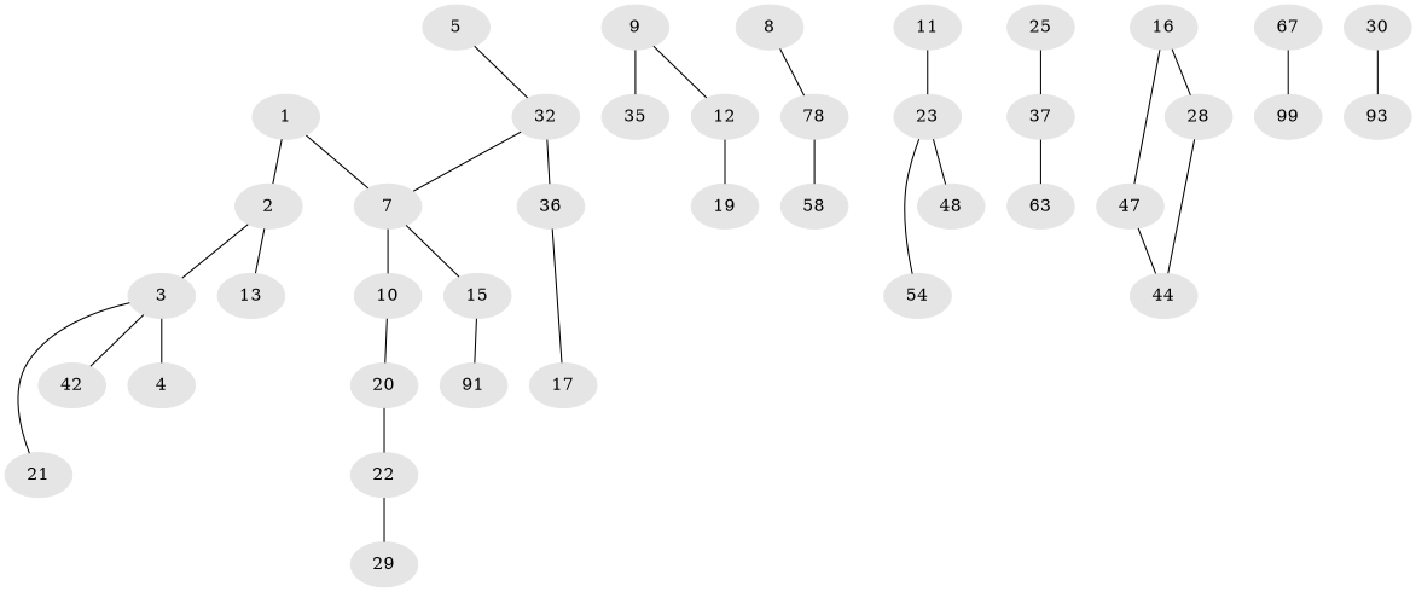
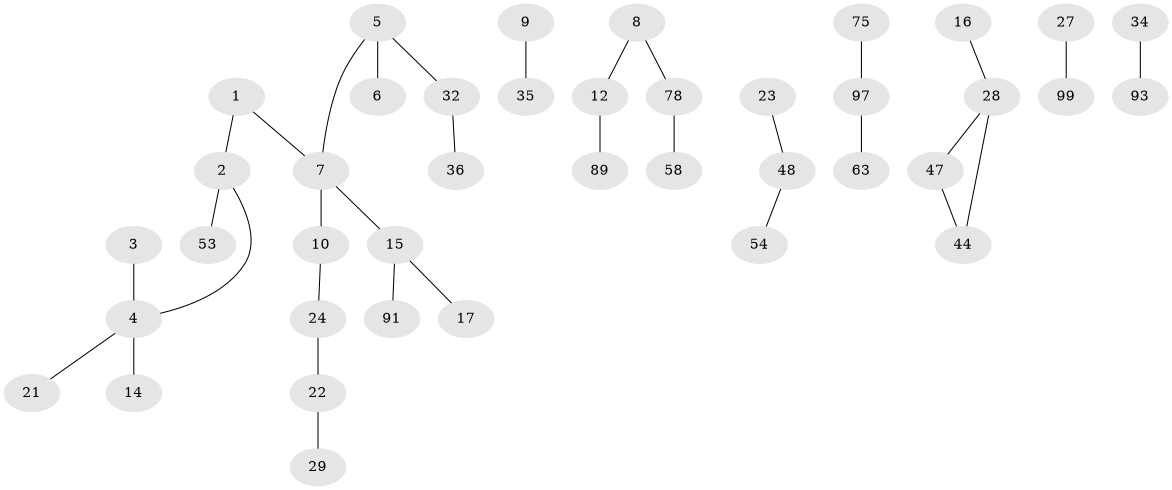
  graph {
    node [color=gray90 style=filled]
    edge [weight=1.0]
    1
    2
    7
    3
-   13
+   13 [label=53]
    5
+   6
    32
    4
    21
-   42
    9
    35
+   14
    10
    15
    8
    12
    n19 [label=78]
    36
-   20
+   20 [label=24]
    17
    n23 [label=91]
-   11
    23
-   19
+   19 [label=89]
    n27 [label=58]
-   25
-   37
+   25 [label=75]
+   37 [label=97]
    22
    n31 [label=54]
    n32 [label=48]
    16
    28
    n35 [label=99]
-   27 [label=67]
+   27
    n37 [label=47]
    44
    29
    n40 [label=63]
    n41 [label=93]
-   30
+   30 [label=34]
    1 -- 2
    1 -- 7
-   2 -- 3
+   2 -- 4
    2 -- 13
    7 -- 10 [weight=2.0]
    7 -- 15
    3 -- 4 [weight=4.0]
-   3 -- 21
-   3 -- 42
-   32 -- 7
+   4 -- 21
+   5 -- 7
+   5 -- 6
    5 -- 32
    32 -- 36
+   4 -- 14
    9 -- 35
    10 -- 20
-   36 -- 17
+   15 -- 17
    15 -- n23
-   9 -- 12
+   8 -- 12
    8 -- n19
    12 -- 19
    n19 -- n27
    20 -- 22
-   11 -- 23
-   23 -- n31
+   n32 -- n31
    23 -- n32
    25 -- 37
    37 -- n40
    22 -- 29 [weight=2.0]
    16 -- 28
-   16 -- n37
+   28 -- n37
    28 -- 44
    27 -- n35
    n37 -- 44
    30 -- n41
  }
